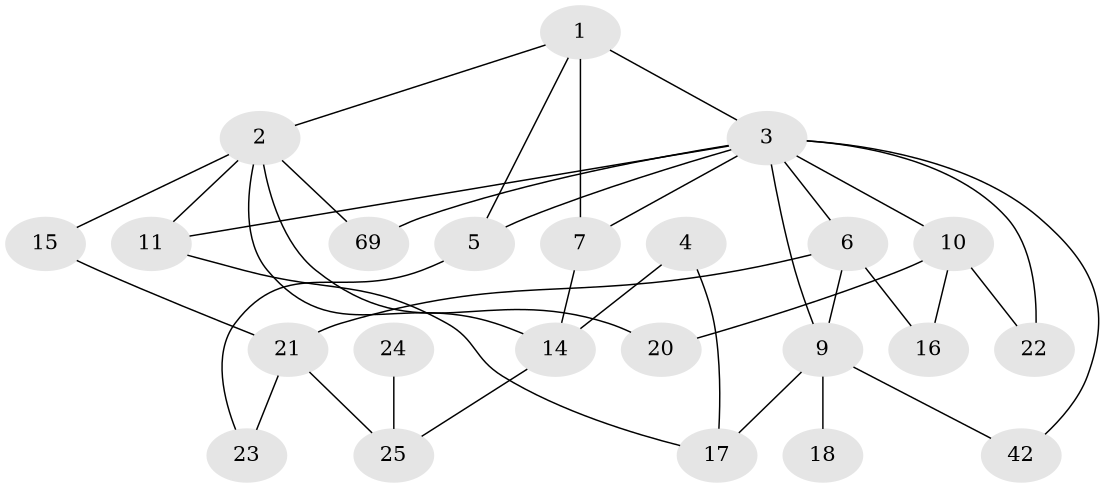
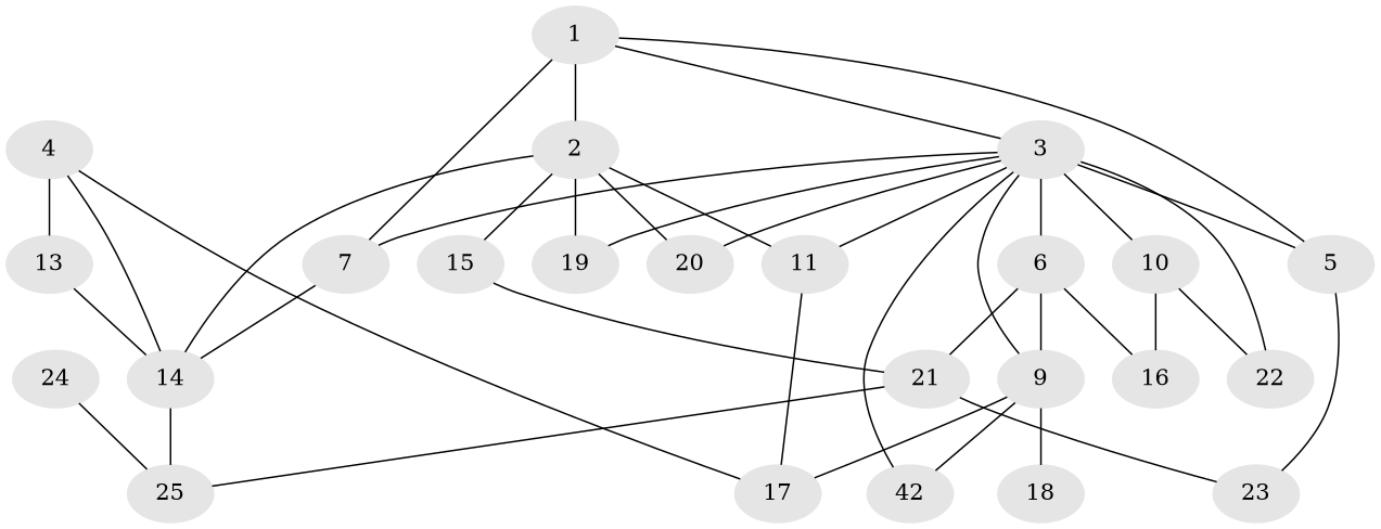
  graph {
    node [color=gray90 style=filled]
    edge [weight=1.0]
    1
    2
    3
    5
    7
    20
    11
    14
    15
-   19 [label=69]
+   19
    6
    9
    10
    n14 [label=42]
    22
    23
    17
    25
    21
    4
+   13
    16
    18
    24
    1 -- 2
    1 -- 3
    1 -- 5
    1 -- 7 [weight=2.0]
    2 -- 20
    2 -- 11
    2 -- 14
    2 -- 15
    2 -- 19
    3 -- 5 [weight=3.0]
    3 -- 7
-   10 -- 20 [weight=2.0]
+   3 -- 20 [weight=2.0]
    3 -- 11
    3 -- 19
    3 -- 6 [weight=3.0]
    3 -- 9
    3 -- 10 [weight=2.0]
    3 -- n14
    3 -- 22
    5 -- 23
    7 -- 14
    11 -- 17
    14 -- 25
    15 -- 21
    6 -- 9
    6 -- 21 [weight=2.0]
    6 -- 16
    9 -- n14
    9 -- 17
    9 -- 18 [weight=2.0]
    10 -- 22
    10 -- 16
    21 -- 23
    21 -- 25
    4 -- 14
    4 -- 17
+   4 -- 13 [weight=3.0]
+   13 -- 14
    24 -- 25
  }
